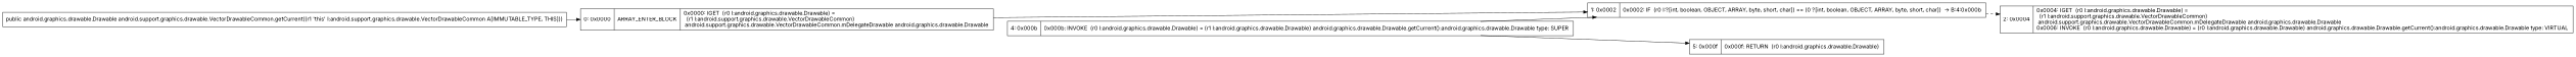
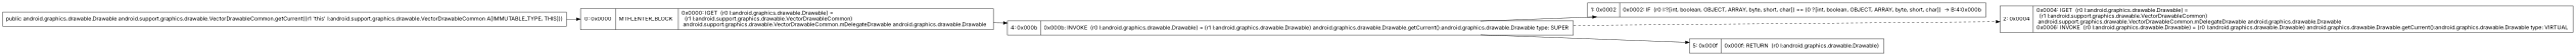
  digraph {
    fontname=Inter
    rankdir=LR
    node [fontname=Inter shape=record]
    edge [fontname=Inter]
-   n1 [label="{0\:\ 0x0000|ARRAY_ENTER_BLOCK\l|0x0000: IGET  (r0 I:android.graphics.drawable.Drawable) = \l  (r1 I:android.support.graphics.drawable.VectorDrawableCommon)\l android.support.graphics.drawable.VectorDrawableCommon.mDelegateDrawable android.graphics.drawable.Drawable \l}"]
+   n1 [label="{0\:\ 0x0000|MTH_ENTER_BLOCK\l|0x0000: IGET  (r0 I:android.graphics.drawable.Drawable) = \l  (r1 I:android.support.graphics.drawable.VectorDrawableCommon)\l android.support.graphics.drawable.VectorDrawableCommon.mDelegateDrawable android.graphics.drawable.Drawable \l}"]
    n2 [label="{1\:\ 0x0002|0x0002: IF  (r0 I:?[int, boolean, OBJECT, ARRAY, byte, short, char]) == (0 ?[int, boolean, OBJECT, ARRAY, byte, short, char])  \-\> B:4:0x000b \l}"]
    n3 [label="{2\:\ 0x0004|0x0004: IGET  (r0 I:android.graphics.drawable.Drawable) = \l  (r1 I:android.support.graphics.drawable.VectorDrawableCommon)\l android.support.graphics.drawable.VectorDrawableCommon.mDelegateDrawable android.graphics.drawable.Drawable \l0x0006: INVOKE  (r0 I:android.graphics.drawable.Drawable) = (r0 I:android.graphics.drawable.Drawable) android.graphics.drawable.Drawable.getCurrent():android.graphics.drawable.Drawable type: VIRTUAL \l}"]
    n4 [label="{4\:\ 0x000b|0x000b: INVOKE  (r0 I:android.graphics.drawable.Drawable) = (r1 I:android.graphics.drawable.Drawable) android.graphics.drawable.Drawable.getCurrent():android.graphics.drawable.Drawable type: SUPER \l}"]
    n5 [label="{5\:\ 0x000f|0x000f: RETURN  (r0 I:android.graphics.drawable.Drawable) \l}"]
    n6 [label="{public android.graphics.drawable.Drawable android.support.graphics.drawable.VectorDrawableCommon.getCurrent((r1 'this' I:android.support.graphics.drawable.VectorDrawableCommon A[IMMUTABLE_TYPE, THIS])) }"]
-   n1 -> n2
-   n2 -> n3 [style=dashed]
+   n1 -> n4
+   n4 -> n3 [style=dashed]
    n4 -> n2
    n4 -> n5
    n6 -> n1
  }
